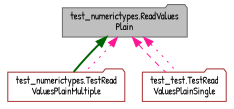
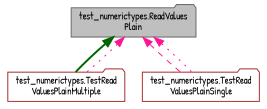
  digraph {
    rankdir=TB
    fontname="Patrick Hand"
    node [color=brown fillcolor=white fontname="Patrick Hand" fontsize=10 shape=folder style=filled]
    edge [color=deeppink dir=back fontname="Patrick Hand" fontsize=10 labelfontname=Helvetica labelfontsize=10 style=dotted]
    n1 [color=gray40 fillcolor=grey75 fontcolor=black height=0.2 label="test_numerictypes.ReadValues\lPlain" width=0.4]
    n2 [height=0.2 label="test_numerictypes.TestRead\lValuesPlainMultiple" width=0.4]
-   n3 [height=0.2 label="test_test.TestRead\lValuesPlainSingle" width=0.4]
+   n3 [height=0.2 label="test_numerictypes.TestRead\lValuesPlainSingle" width=0.4]
    n1 -> n2 [color=darkgreen style=bold]
    n1 -> n2
    n1 -> n3 [style=dashed]
    n1 -> n3
  }
